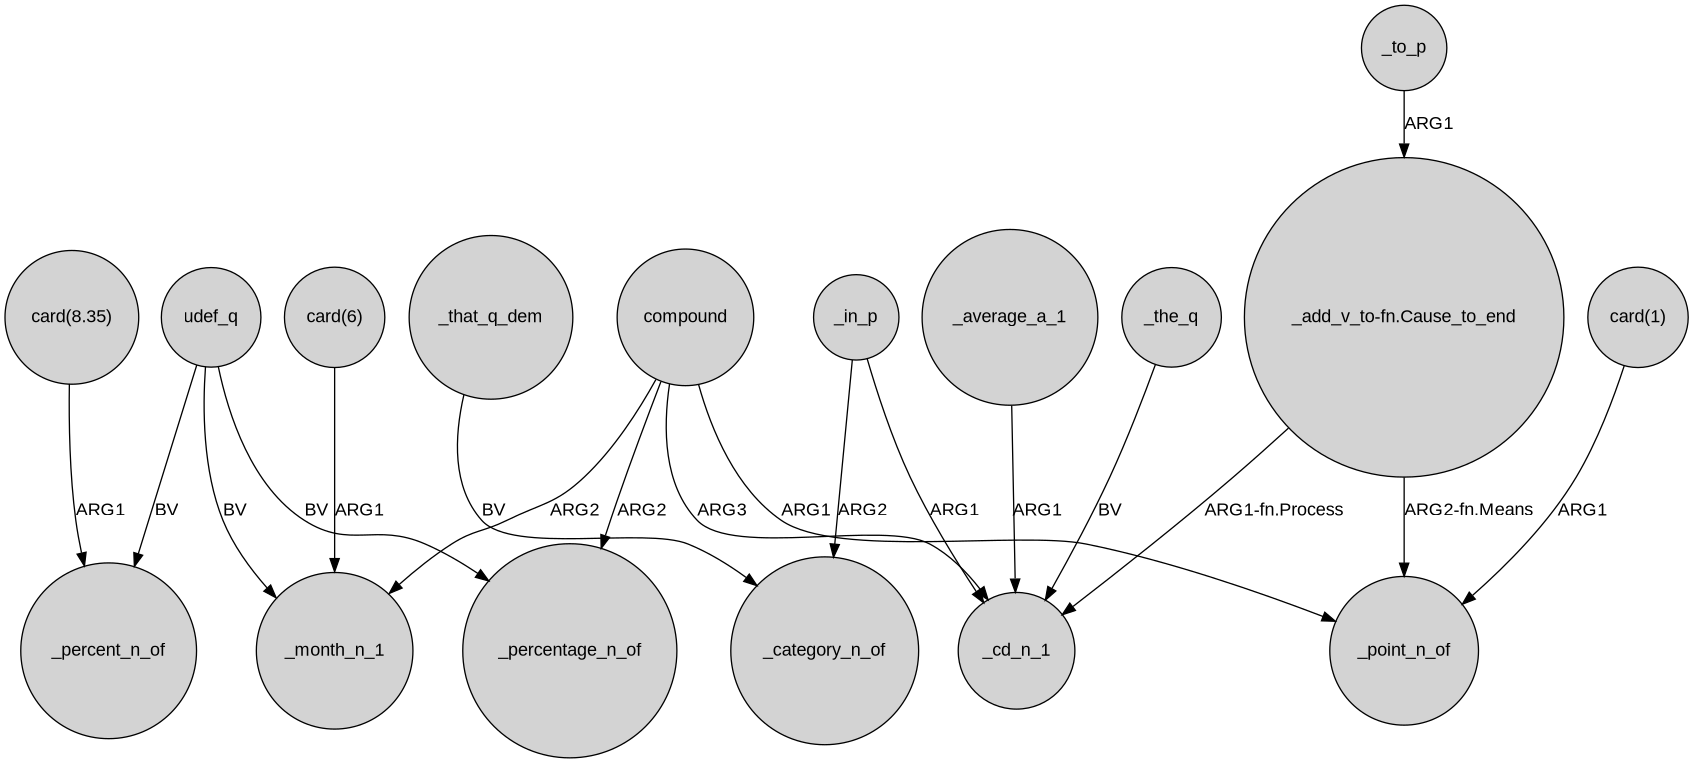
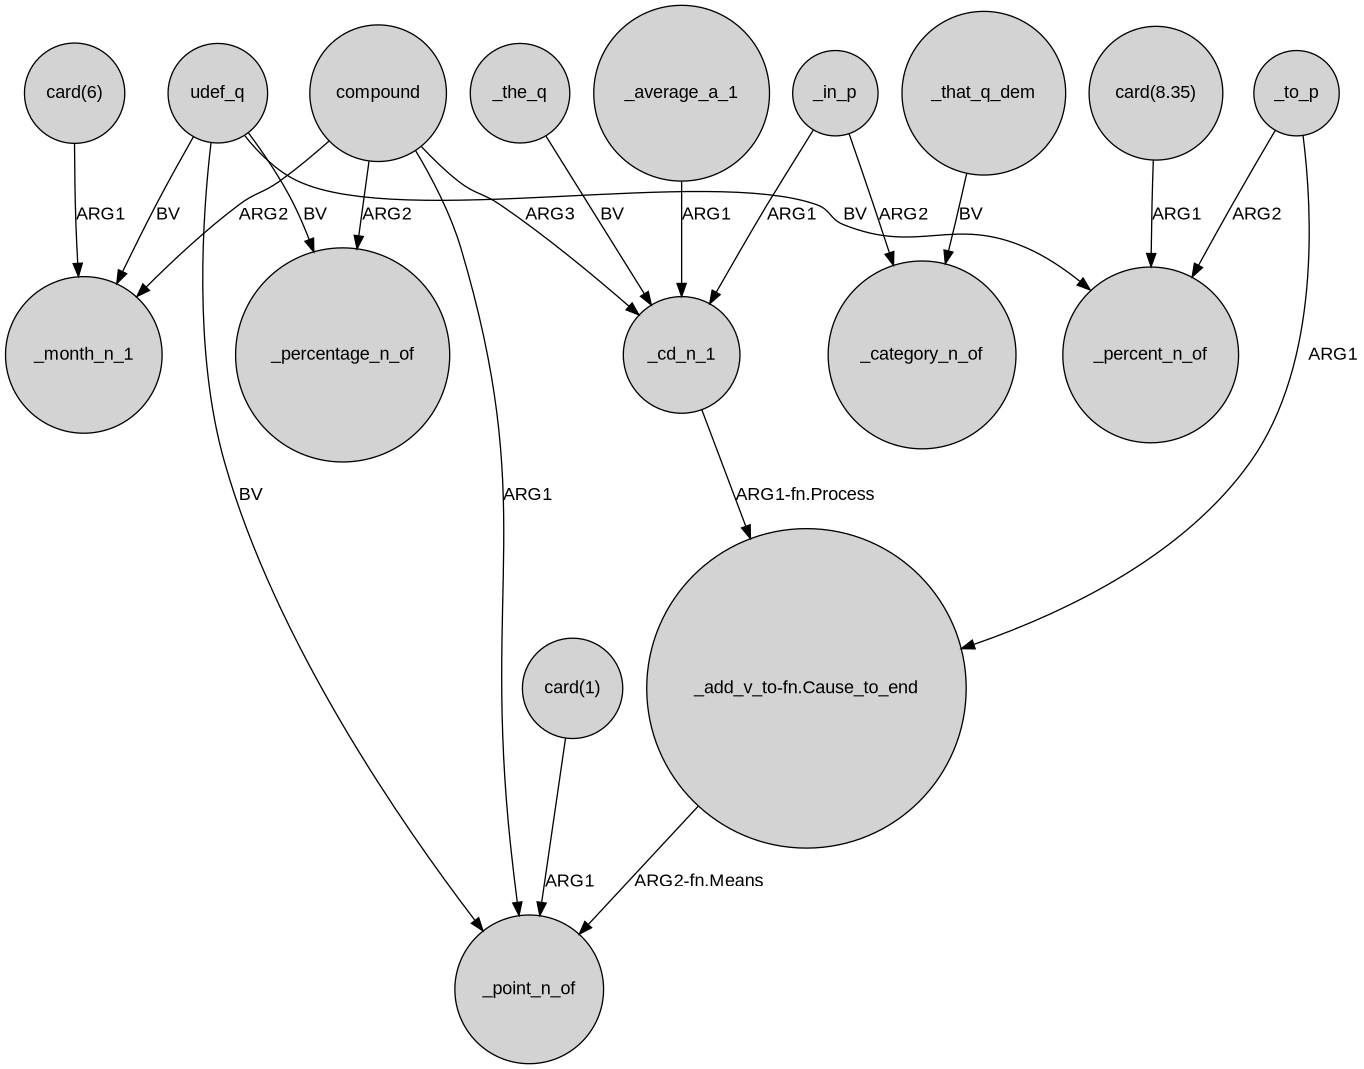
  digraph {
    fontname="Liberation Sans"
    node [fontname="Liberation Sans" shape=circle style=filled]
    edge [fontname="Liberation Sans"]
    udef_q
    _month_n_1
    _percent_n_of
    _point_n_of
    _percentage_n_of
    _in_p
    _cd_n_1
    _category_n_of
    "_add_v_to-fn.Cause_to_end"
    _to_p
    "card(1)"
    _that_q_dem
    _average_a_1
    compound
    "card(8.35)"
    "card(6)"
    _the_q
    udef_q -> _month_n_1 [label=BV]
    udef_q -> _percent_n_of [label=BV]
+   udef_q -> _point_n_of [label=BV]
    udef_q -> _percentage_n_of [label=BV]
    _in_p -> _cd_n_1 [label=ARG1]
    _in_p -> _category_n_of [label=ARG2]
    "_add_v_to-fn.Cause_to_end" -> _point_n_of [label="ARG2-fn.Means"]
-   "_add_v_to-fn.Cause_to_end" -> _cd_n_1 [label="ARG1-fn.Process"]
+   _cd_n_1 -> "_add_v_to-fn.Cause_to_end" [label="ARG1-fn.Process"]
+   _to_p -> _percent_n_of [label=ARG2]
    _to_p -> "_add_v_to-fn.Cause_to_end" [label=ARG1]
    "card(1)" -> _point_n_of [label=ARG1]
    _that_q_dem -> _category_n_of [label=BV]
    _average_a_1 -> _cd_n_1 [label=ARG1]
    compound -> _month_n_1 [label=ARG2]
    compound -> _point_n_of [label=ARG1]
    compound -> _percentage_n_of [label=ARG2]
    compound -> _cd_n_1 [label=ARG3]
    "card(8.35)" -> _percent_n_of [label=ARG1]
    "card(6)" -> _month_n_1 [label=ARG1]
    _the_q -> _cd_n_1 [label=BV]
  }
